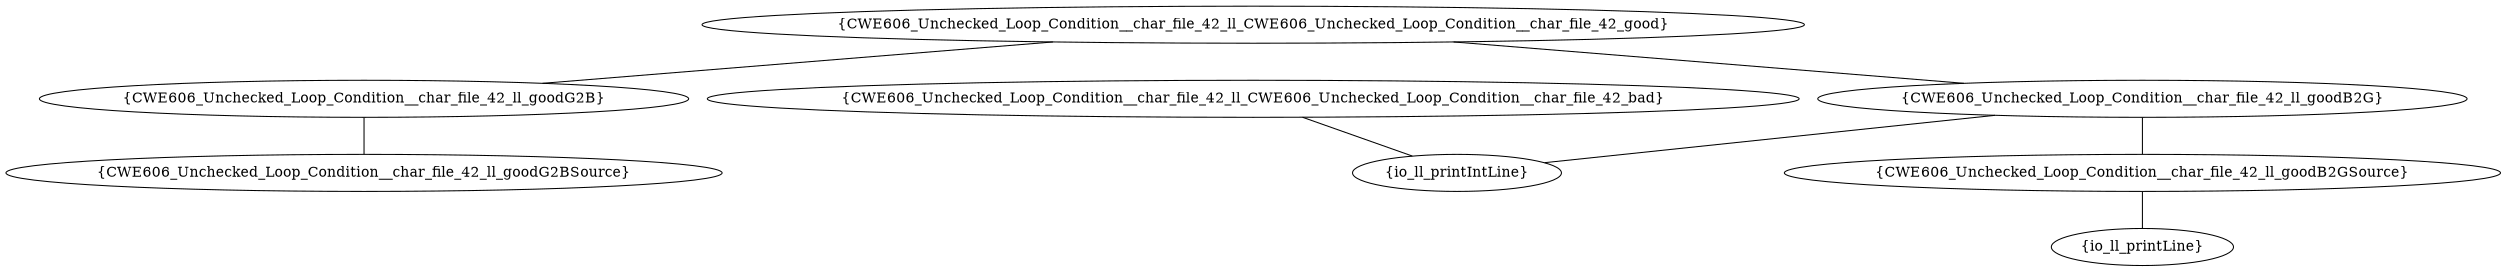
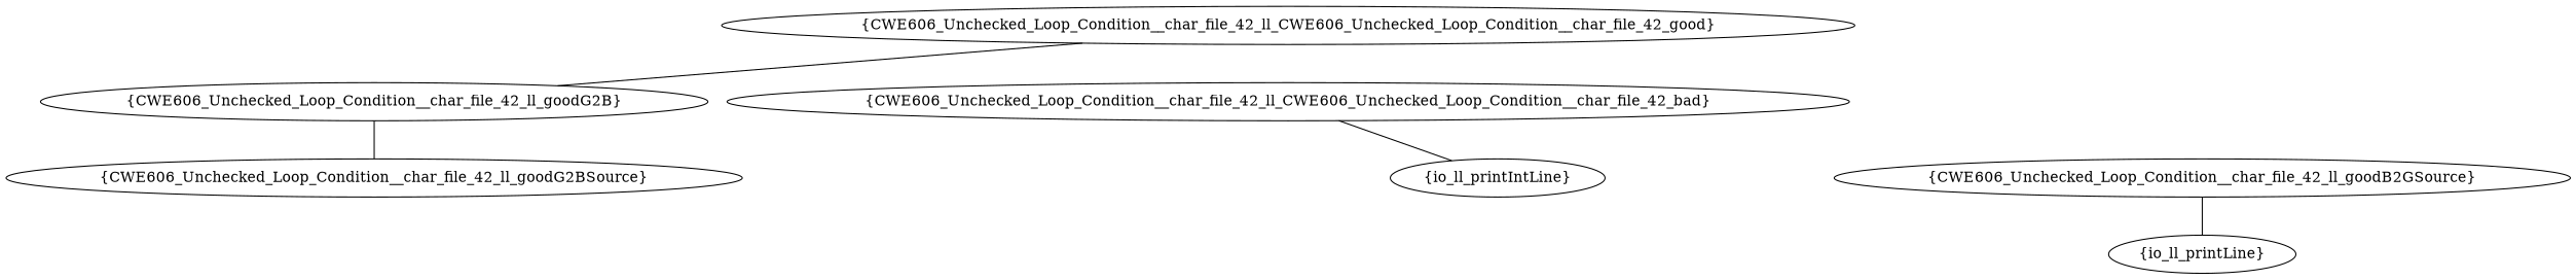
  graph {
    n1 [label="{CWE606_Unchecked_Loop_Condition__char_file_42_ll_goodG2B}"]
    n2 [label="{CWE606_Unchecked_Loop_Condition__char_file_42_ll_goodG2BSource}"]
    n3 [label="{io_ll_printIntLine}"]
    n4 [label="{CWE606_Unchecked_Loop_Condition__char_file_42_ll_goodB2GSource}"]
    n5 [label="{io_ll_printLine}"]
    n6 [label="{CWE606_Unchecked_Loop_Condition__char_file_42_ll_CWE606_Unchecked_Loop_Condition__char_file_42_bad}"]
-   n7 [label="{CWE606_Unchecked_Loop_Condition__char_file_42_ll_goodB2G}"]
    n8 [label="{CWE606_Unchecked_Loop_Condition__char_file_42_ll_CWE606_Unchecked_Loop_Condition__char_file_42_good}"]
    n1 -- n2
    n4 -- n5
    n6 -- n3
-   n7 -- n3
-   n7 -- n4
    n8 -- n1
-   n8 -- n7
  }
